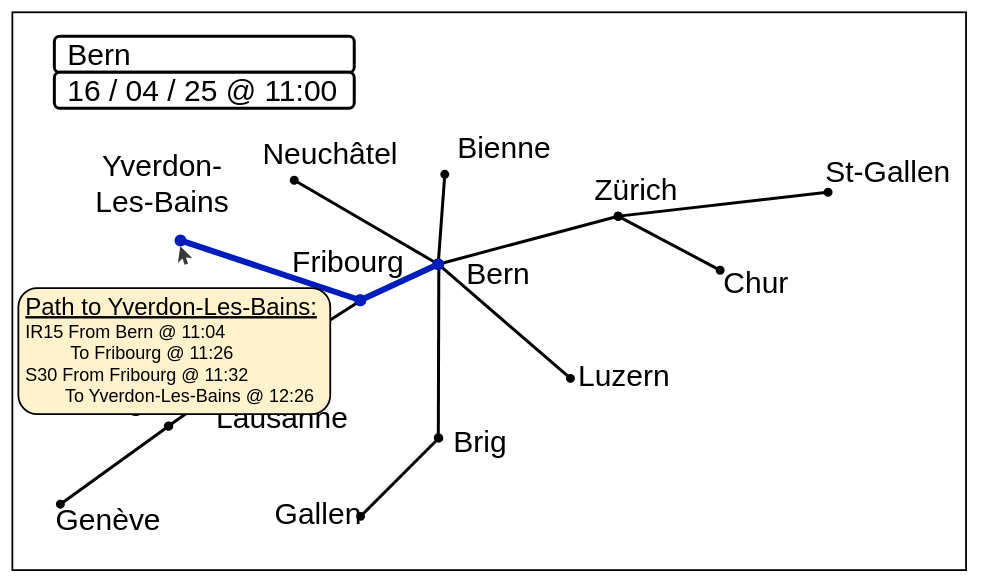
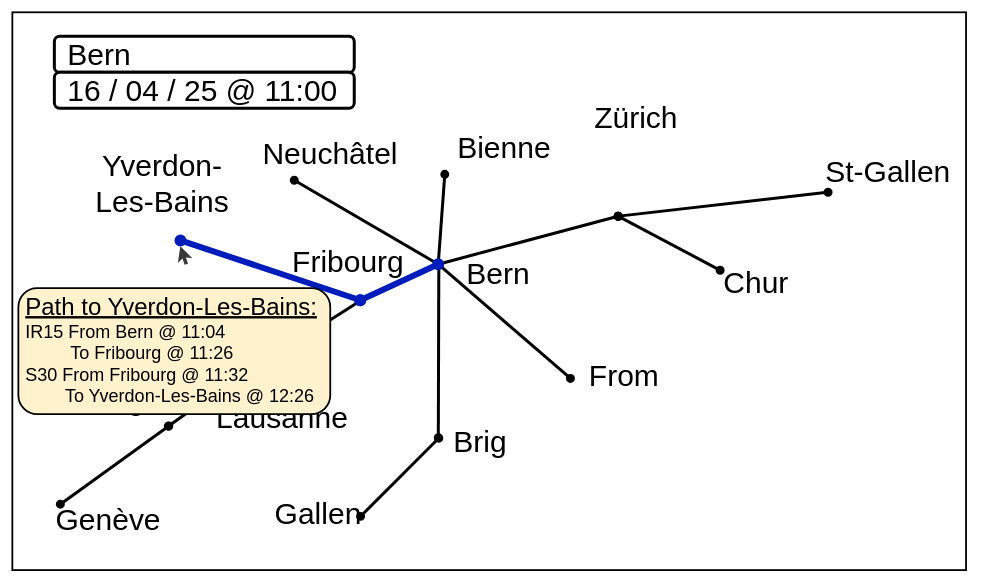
  <mxCell id="0" />
  <mxCell id="1" parent="0" />
  <mxCell id="2" value="" style="rounded=0;whiteSpace=wrap;html=1;strokeWidth=3;" vertex="1" parent="1"><mxGeometry x="20" y="20" width="1590" height="930" as="geometry" /></mxCell>
  <mxCell id="3" value="" style="endArrow=oval;html=1;rounded=0;exitX=0.044;exitY=0.872;exitDx=0;exitDy=0;exitPerimeter=0;entryX=0.343;entryY=0.648;entryDx=0;entryDy=0;entryPerimeter=0;strokeWidth=5;startArrow=oval;startFill=1;endFill=1;endSize=10;startSize=10;" edge="1" parent="1"><mxGeometry width="50" height="50" relative="1" as="geometry"><mxPoint x="100" y="840.06" as="sourcePoint" /><mxPoint x="280.877" y="709.76" as="targetPoint" /></mxGeometry></mxCell>
  <mxCell id="4" value="" style="endArrow=oval;html=1;rounded=0;exitX=0.044;exitY=0.872;exitDx=0;exitDy=0;exitPerimeter=0;strokeWidth=5;startArrow=oval;startFill=1;endFill=1;endSize=10;startSize=10;" edge="1" parent="1"><mxGeometry width="50" height="50" relative="1" as="geometry"><mxPoint x="280" y="710.06" as="sourcePoint" /><mxPoint x="350" y="660" as="targetPoint" /></mxGeometry></mxCell>
  <mxCell id="5" value="" style="endArrow=oval;html=1;rounded=0;exitX=0.044;exitY=0.872;exitDx=0;exitDy=0;exitPerimeter=0;strokeWidth=5;startArrow=oval;startFill=1;endFill=1;endSize=10;startSize=10;entryX=0.491;entryY=0.519;entryDx=0;entryDy=0;entryPerimeter=0;" edge="1" parent="1"><mxGeometry width="50" height="50" relative="1" as="geometry"><mxPoint x="350" y="660.06" as="sourcePoint" /><mxPoint x="600.555" y="500.78" as="targetPoint" /></mxGeometry></mxCell>
  <mxCell id="6" value="" style="endArrow=oval;html=1;rounded=0;strokeWidth=10;startArrow=oval;startFill=1;endFill=1;endSize=10;startSize=10;exitX=0.352;exitY=0.457;exitDx=0;exitDy=0;exitPerimeter=0;fillColor=#0050ef;strokeColor=#001DBC;" edge="1" parent="1"><mxGeometry width="50" height="50" relative="1" as="geometry"><mxPoint x="300.316" y="400.34" as="sourcePoint" /><mxPoint x="600" y="500" as="targetPoint" /></mxGeometry></mxCell>
  <mxCell id="7" value="" style="endArrow=oval;html=1;rounded=0;strokeWidth=5;startArrow=oval;startFill=1;endFill=1;endSize=10;startSize=10;exitX=0.352;exitY=0.457;exitDx=0;exitDy=0;exitPerimeter=0;" edge="1" parent="1"><mxGeometry width="50" height="50" relative="1" as="geometry"><mxPoint x="490" y="300" as="sourcePoint" /><mxPoint x="730" y="440" as="targetPoint" /></mxGeometry></mxCell>
  <mxCell id="8" value="" style="endArrow=oval;html=1;rounded=0;strokeWidth=5;startArrow=oval;startFill=1;endFill=1;endSize=10;startSize=10;exitX=0.556;exitY=0.389;exitDx=0;exitDy=0;exitPerimeter=0;" edge="1" parent="1"><mxGeometry width="50" height="50" relative="1" as="geometry"><mxPoint x="740.954" y="290.18" as="sourcePoint" /><mxPoint x="730" y="440" as="targetPoint" /></mxGeometry></mxCell>
  <mxCell id="9" value="" style="endArrow=oval;html=1;rounded=0;strokeWidth=5;startArrow=oval;startFill=1;endFill=1;endSize=10;startSize=10;exitX=0.556;exitY=0.389;exitDx=0;exitDy=0;exitPerimeter=0;entryX=0.551;entryY=0.66;entryDx=0;entryDy=0;entryPerimeter=0;" edge="1" parent="1"><mxGeometry width="50" height="50" relative="1" as="geometry"><mxPoint x="731" y="440" as="sourcePoint" /><mxPoint x="730.154" y="729.2" as="targetPoint" /></mxGeometry></mxCell>
  <mxCell id="10" value="" style="endArrow=oval;html=1;rounded=0;strokeWidth=5;startArrow=oval;startFill=1;endFill=1;endSize=10;startSize=10;exitX=0.556;exitY=0.389;exitDx=0;exitDy=0;exitPerimeter=0;entryX=0.491;entryY=0.741;entryDx=0;entryDy=0;entryPerimeter=0;" edge="1" parent="1"><mxGeometry width="50" height="50" relative="1" as="geometry"><mxPoint x="731" y="730" as="sourcePoint" /><mxPoint x="600.555" y="860.42" as="targetPoint" /></mxGeometry></mxCell>
  <mxCell id="11" value="" style="endArrow=oval;html=1;rounded=0;strokeWidth=5;startArrow=oval;startFill=1;endFill=1;endSize=10;startSize=10;exitX=0.653;exitY=0.599;exitDx=0;exitDy=0;exitPerimeter=0;entryX=0.491;entryY=0.741;entryDx=0;entryDy=0;entryPerimeter=0;" edge="1" parent="1"><mxGeometry width="50" height="50" relative="1" as="geometry"><mxPoint x="950.473" y="630.38" as="sourcePoint" /><mxPoint x="730" y="440" as="targetPoint" /></mxGeometry></mxCell>
  <mxCell id="12" value="" style="endArrow=oval;html=1;rounded=0;strokeWidth=5;startArrow=oval;startFill=1;endFill=1;endSize=10;startSize=10;" edge="1" parent="1"><mxGeometry width="50" height="50" relative="1" as="geometry"><mxPoint x="730" y="440" as="sourcePoint" /><mxPoint x="1030" y="360" as="targetPoint" /></mxGeometry></mxCell>
  <mxCell id="13" value="" style="endArrow=oval;html=1;rounded=0;strokeWidth=5;startArrow=oval;startFill=1;endFill=1;endSize=10;startSize=10;" edge="1" parent="1"><mxGeometry width="50" height="50" relative="1" as="geometry"><mxPoint x="1030" y="360" as="sourcePoint" /><mxPoint x="1380" y="320" as="targetPoint" /></mxGeometry></mxCell>
  <mxCell id="14" value="" style="endArrow=oval;html=1;rounded=0;strokeWidth=5;startArrow=oval;startFill=1;endFill=1;endSize=10;startSize=10;" edge="1" parent="1"><mxGeometry width="50" height="50" relative="1" as="geometry"><mxPoint x="1030" y="360" as="sourcePoint" /><mxPoint x="1200" y="450" as="targetPoint" /></mxGeometry></mxCell>
  <mxCell id="15" value="&lt;font style=&quot;font-size: 50px;&quot;&gt;Genève&lt;/font&gt;" style="text;html=1;align=center;verticalAlign=middle;whiteSpace=wrap;rounded=0;" vertex="1" parent="1"><mxGeometry x="150" y="850" width="60" height="30" as="geometry" /></mxCell>
  <mxCell id="16" value="&lt;font style=&quot;font-size: 50px;&quot;&gt;Morges&lt;/font&gt;" style="text;html=1;align=center;verticalAlign=middle;whiteSpace=wrap;rounded=0;" vertex="1" parent="1"><mxGeometry x="180" y="650" width="60" height="30" as="geometry" /></mxCell>
  <mxCell id="17" value="&lt;font style=&quot;font-size: 50px;&quot;&gt;Lausanne&lt;/font&gt;" style="text;html=1;align=center;verticalAlign=middle;whiteSpace=wrap;rounded=0;" vertex="1" parent="1"><mxGeometry x="440" y="680" width="60" height="30" as="geometry" /></mxCell>
  <mxCell id="18" value="&lt;font style=&quot;font-size: 50px;&quot;&gt;Yverdon-&lt;/font&gt;&lt;div&gt;&lt;font style=&quot;font-size: 50px;&quot;&gt;Les-Bains&lt;/font&gt;&lt;/div&gt;" style="text;html=1;align=center;verticalAlign=middle;whiteSpace=wrap;rounded=0;" vertex="1" parent="1"><mxGeometry x="120" y="290" width="300" height="30" as="geometry" /></mxCell>
  <mxCell id="19" value="&lt;span style=&quot;font-size: 50px;&quot;&gt;Fribourg&lt;/span&gt;" style="text;html=1;align=center;verticalAlign=middle;whiteSpace=wrap;rounded=0;" vertex="1" parent="1"><mxGeometry x="430" y="420" width="300" height="30" as="geometry" /></mxCell>
  <mxCell id="20" value="&lt;span style=&quot;font-size: 50px;&quot;&gt;Neuchâtel&lt;/span&gt;" style="text;html=1;align=center;verticalAlign=middle;whiteSpace=wrap;rounded=0;" vertex="1" parent="1"><mxGeometry x="400" y="240" width="300" height="30" as="geometry" /></mxCell>
  <mxCell id="21" value="&lt;span style=&quot;font-size: 50px;&quot;&gt;B&lt;/span&gt;&lt;span style=&quot;color: rgba(0, 0, 0, 0); font-family: monospace; font-size: 0px; text-align: start; text-wrap-mode: nowrap;&quot;&gt;%3CmxGraphModel%3E%3Croot%3E%3CmxCell%20id%3D%220%22%2F%3E%3CmxCell%20id%3D%221%22%20parent%3D%220%22%2F%3E%3CmxCell%20id%3D%222%22%20value%3D%22%26lt%3Bspan%20style%3D%26quot%3Bfont-size%3A%2050px%3B%26quot%3B%26gt%3BNeuch%C3%A2tel%26lt%3B%2Fspan%26gt%3B%22%20style%3D%22text%3Bhtml%3D1%3Balign%3Dcenter%3BverticalAlign%3Dmiddle%3BwhiteSpace%3Dwrap%3Brounded%3D0%3B%22%20vertex%3D%221%22%20parent%3D%221%22%3E%3CmxGeometry%20x%3D%221010%22%20y%3D%22810%22%20width%3D%22300%22%20height%3D%2230%22%20as%3D%22geometry%22%2F%3E%3C%2FmxCell%3E%3C%2Froot%3E%3C%2FmxGraphModel%3E&lt;/span&gt;&lt;span style=&quot;font-size: 50px;&quot;&gt;ienne&lt;/span&gt;" style="text;html=1;align=center;verticalAlign=middle;whiteSpace=wrap;rounded=0;" vertex="1" parent="1"><mxGeometry x="690" y="230" width="300" height="30" as="geometry" /></mxCell>
  <mxCell id="22" value="&lt;span style=&quot;font-size: 50px;&quot;&gt;Bern&lt;/span&gt;" style="text;html=1;align=center;verticalAlign=middle;whiteSpace=wrap;rounded=0;" vertex="1" parent="1"><mxGeometry x="680" y="440" width="300" height="30" as="geometry" /></mxCell>
- <mxCell id="23" value="&lt;span style=&quot;font-size: 50px;&quot;&gt;Luzern&lt;/span&gt;" style="text;html=1;align=center;verticalAlign=middle;whiteSpace=wrap;rounded=0;" vertex="1" parent="1"><mxGeometry x="890" y="610" width="300" height="30" as="geometry" /></mxCell>
+ <mxCell id="23" value="&lt;span style=&quot;font-size: 50px;&quot;&gt;From&lt;/span&gt;" style="text;html=1;align=center;verticalAlign=middle;whiteSpace=wrap;rounded=0;" vertex="1" parent="1"><mxGeometry x="890" y="610" width="300" height="30" as="geometry" /></mxCell>
  <mxCell id="24" value="&lt;span style=&quot;font-size: 50px;&quot;&gt;Brig&lt;/span&gt;" style="text;html=1;align=center;verticalAlign=middle;whiteSpace=wrap;rounded=0;" vertex="1" parent="1"><mxGeometry x="650" y="720" width="300" height="30" as="geometry" /></mxCell>
  <mxCell id="25" value="&lt;span style=&quot;font-size: 50px;&quot;&gt;Gallen&lt;/span&gt;" style="text;html=1;align=center;verticalAlign=middle;whiteSpace=wrap;rounded=0;" vertex="1" parent="1"><mxGeometry x="380" y="840" width="300" height="30" as="geometry" /></mxCell>
- <mxCell id="26" value="&lt;span style=&quot;font-size: 50px;&quot;&gt;Zürich&lt;/span&gt;" style="text;html=1;align=center;verticalAlign=middle;whiteSpace=wrap;rounded=0;" vertex="1" parent="1"><mxGeometry x="910" y="300" width="300" height="30" as="geometry" /></mxCell>
+ <mxCell id="26" value="&lt;span style=&quot;font-size: 50px;&quot;&gt;Zürich&lt;/span&gt;" style="text;html=1;align=center;verticalAlign=middle;whiteSpace=wrap;rounded=0;" vertex="1" parent="1"><mxGeometry x="910" y="180" width="300" height="30" as="geometry" /></mxCell>
  <mxCell id="27" value="&lt;span style=&quot;font-size: 50px;&quot;&gt;Chur&lt;/span&gt;" style="text;html=1;align=center;verticalAlign=middle;whiteSpace=wrap;rounded=0;" vertex="1" parent="1"><mxGeometry x="1110" y="455" width="300" height="30" as="geometry" /></mxCell>
  <mxCell id="28" value="&lt;span style=&quot;font-size: 50px;&quot;&gt;St-Gallen&lt;/span&gt;" style="text;html=1;align=center;verticalAlign=middle;whiteSpace=wrap;rounded=0;" vertex="1" parent="1"><mxGeometry x="1330" y="270" width="300" height="30" as="geometry" /></mxCell>
  <mxCell id="29" value="&lt;blockquote style=&quot;margin: 0px 0px 0px 20px; border: none; padding: 0px;&quot;&gt;&lt;font style=&quot;font-size: 50px;&quot;&gt;Bern&lt;/font&gt;&lt;/blockquote&gt;" style="rounded=1;whiteSpace=wrap;html=1;align=left;strokeWidth=5;" vertex="1" parent="1"><mxGeometry x="90" y="60" width="500" height="60" as="geometry" /></mxCell>
  <mxCell id="30" value="&lt;blockquote style=&quot;margin: 0px 0px 0px 20px; border: none; padding: 0px;&quot;&gt;&lt;font style=&quot;font-size: 50px;&quot;&gt;16 / 04 / 25 @ 11:00&lt;/font&gt;&lt;/blockquote&gt;" style="rounded=1;whiteSpace=wrap;html=1;align=left;strokeWidth=5;" vertex="1" parent="1"><mxGeometry x="90" y="120" width="500" height="60" as="geometry" /></mxCell>
  <mxCell id="31" value="" style="endArrow=classic;html=1;rounded=0;strokeWidth=6;strokeColor=#383838;" edge="1" parent="1"><mxGeometry width="50" height="50" relative="1" as="geometry"><mxPoint x="310" y="440" as="sourcePoint" /><mxPoint x="300" y="410" as="targetPoint" /></mxGeometry></mxCell>
  <mxCell id="32" value="&lt;font style=&quot;font-size: 40px;&quot;&gt;&lt;u&gt;Path to Yverdon-Les-Bains:&lt;/u&gt;&lt;/font&gt;&lt;div&gt;&lt;font style=&quot;font-size: 30px;&quot;&gt;IR15 From Bern @ 11:04&amp;nbsp;&lt;/font&gt;&lt;/div&gt;&lt;div&gt;&lt;font style=&quot;font-size: 30px;&quot;&gt;&amp;nbsp; &amp;nbsp; &amp;nbsp; &amp;nbsp; &amp;nbsp;To Fribourg @ 11:26&lt;/font&gt;&lt;/div&gt;&lt;div&gt;&lt;div&gt;&lt;font style=&quot;font-size: 30px;&quot;&gt;S30 From Fribourg @ 11:32&amp;nbsp;&lt;/font&gt;&lt;/div&gt;&lt;div&gt;&lt;font style=&quot;font-size: 30px;&quot;&gt;&amp;nbsp; &amp;nbsp; &amp;nbsp; &amp;nbsp; To Yverdon-Les-Bains @ 12:26&lt;/font&gt;&lt;/div&gt;&lt;/div&gt;&lt;div&gt;&lt;font style=&quot;font-size: 30px;&quot;&gt;&lt;br&gt;&lt;/font&gt;&lt;/div&gt;&lt;div&gt;&lt;span style=&quot;font-size: 30px;&quot;&gt;&lt;br&gt;&lt;/span&gt;&lt;div&gt;&lt;br&gt;&lt;/div&gt;&lt;/div&gt;" style="rounded=1;whiteSpace=wrap;html=1;align=left;verticalAlign=top;spacingLeft=10;strokeWidth=3;fillColor=#fff2cc;" vertex="1" parent="1"><mxGeometry x="30" y="480" width="520" height="210" as="geometry" /></mxCell>
  <mxCell id="33" value="" style="endArrow=oval;html=1;rounded=0;strokeWidth=10;startArrow=oval;startFill=1;endFill=1;endSize=10;startSize=10;exitX=0.352;exitY=0.457;exitDx=0;exitDy=0;exitPerimeter=0;fillColor=#0050ef;strokeColor=#001DBC;" edge="1" parent="1"><mxGeometry width="50" height="50" relative="1" as="geometry"><mxPoint x="600" y="500" as="sourcePoint" /><mxPoint x="730" y="440" as="targetPoint" /></mxGeometry></mxCell>
